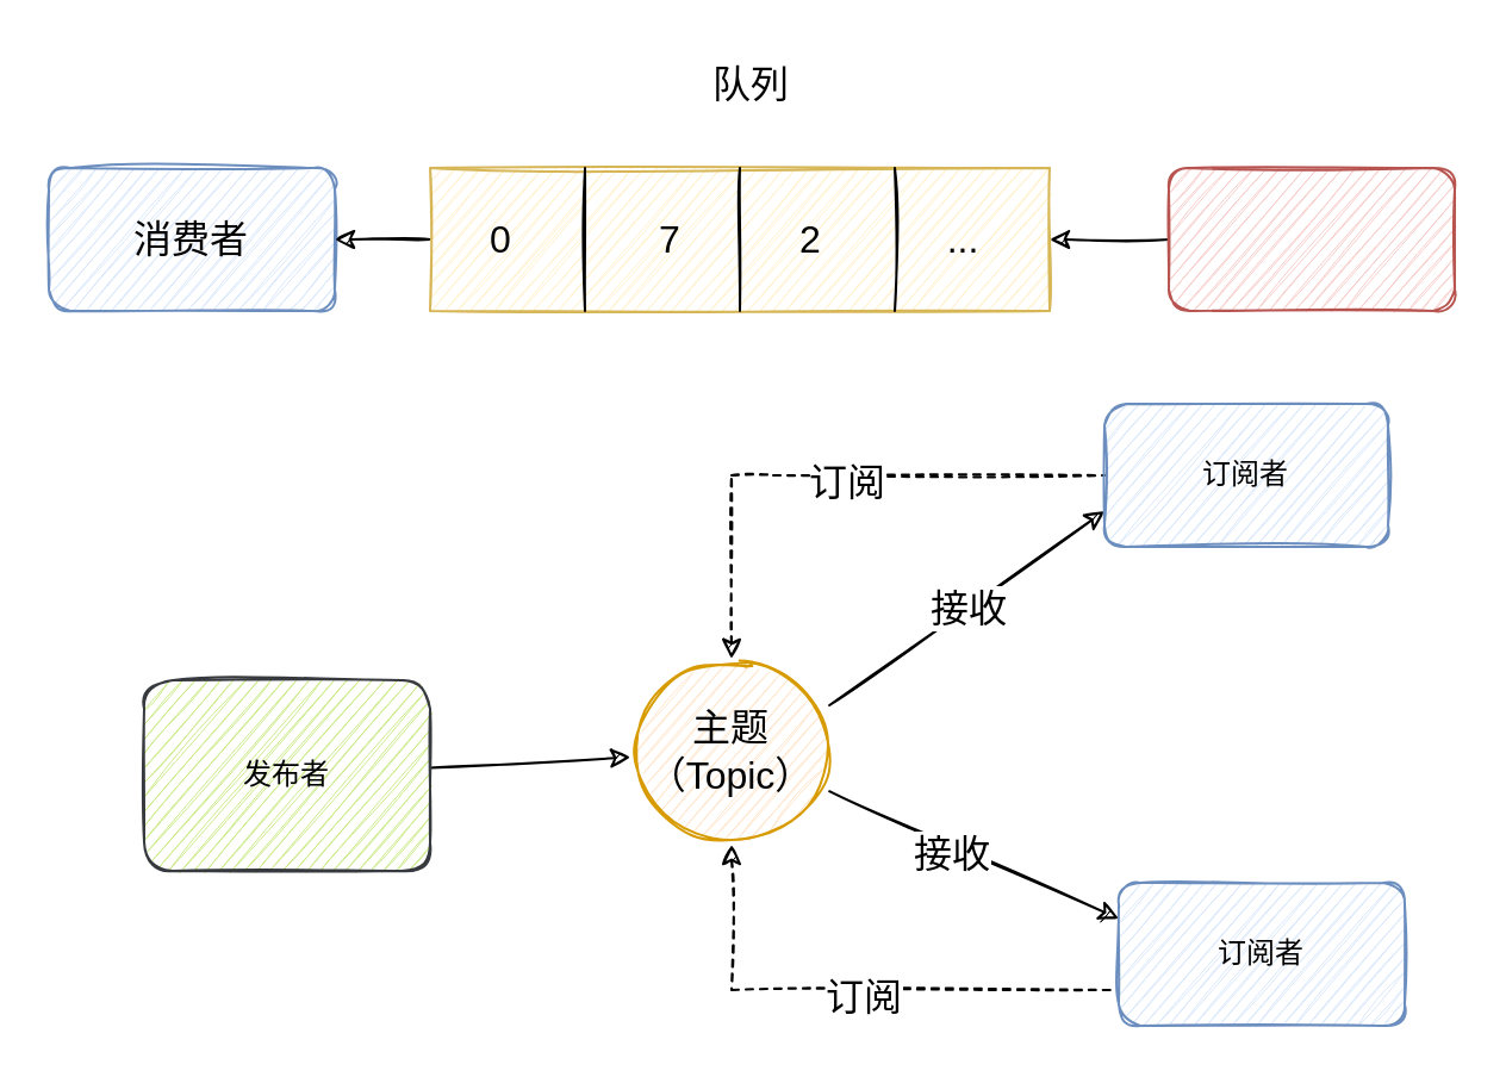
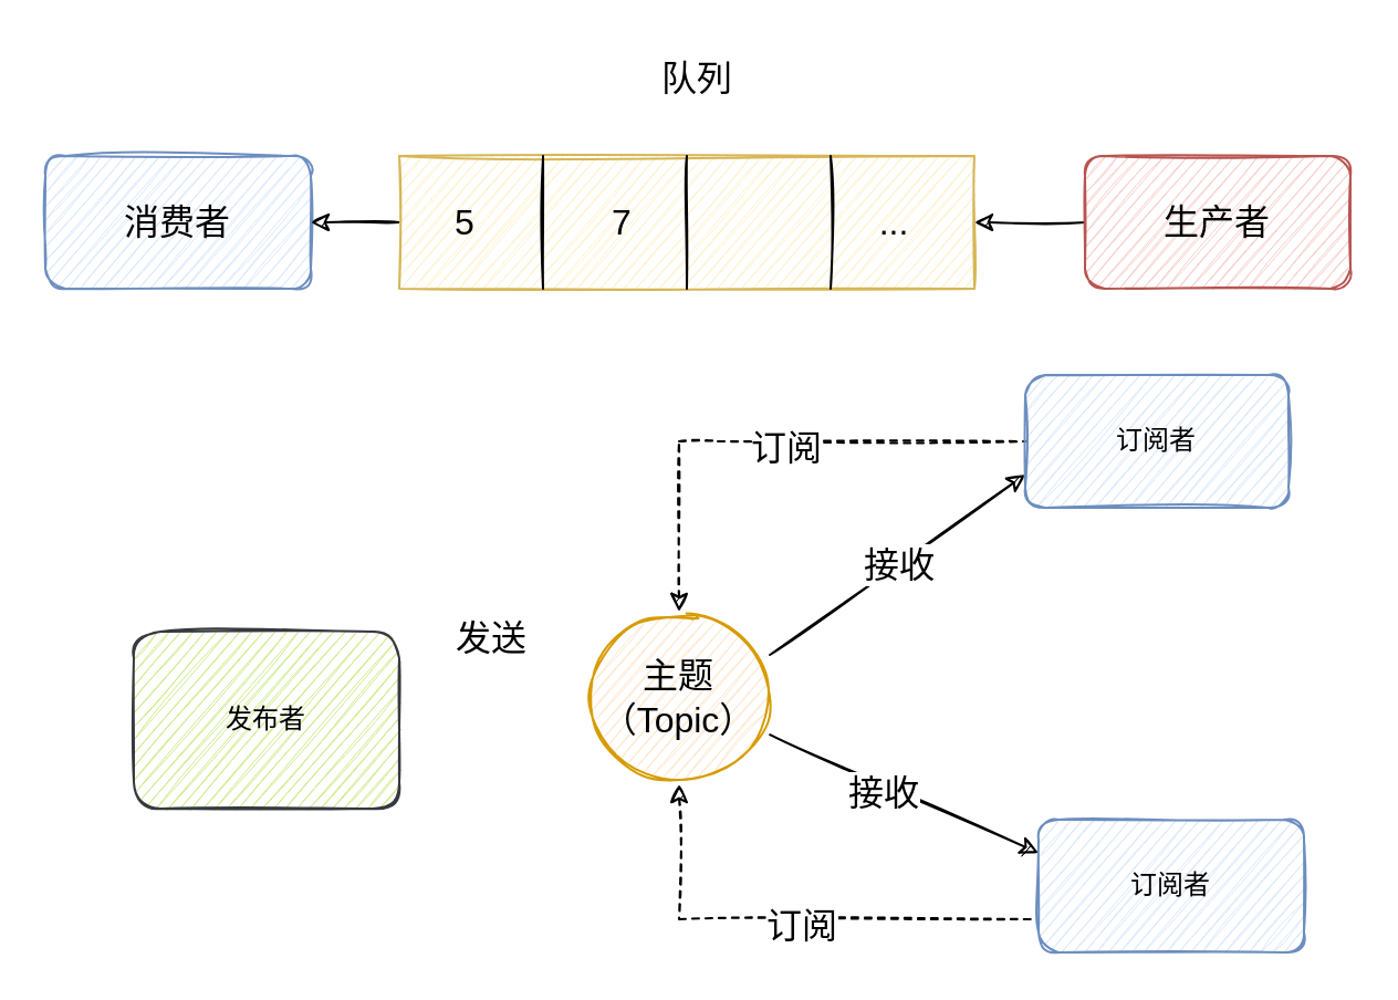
  <mxCell id="0" />
  <mxCell id="1" parent="0" />
  <mxCell id="2" value="" style="rounded=1;whiteSpace=wrap;html=1;glass=0;sketch=1;fillColor=#dae8fc;strokeColor=#6c8ebf;" vertex="1" parent="1"><mxGeometry x="20" y="70" width="120" height="60" as="geometry" /></mxCell>
  <mxCell id="3" value="" style="edgeStyle=orthogonalEdgeStyle;rounded=0;sketch=1;orthogonalLoop=1;jettySize=auto;html=1;" edge="1" parent="1" source="4" target="6"><mxGeometry relative="1" as="geometry" /></mxCell>
  <mxCell id="4" value="" style="rounded=1;whiteSpace=wrap;html=1;glass=0;sketch=1;fillColor=#f8cecc;strokeColor=#b85450;" vertex="1" parent="1"><mxGeometry x="490" y="70" width="120" height="60" as="geometry" /></mxCell>
  <mxCell id="5" value="" style="edgeStyle=orthogonalEdgeStyle;rounded=0;orthogonalLoop=1;jettySize=auto;html=1;sketch=1;" edge="1" parent="1" source="6" target="2"><mxGeometry relative="1" as="geometry" /></mxCell>
  <mxCell id="6" value="" style="rounded=0;whiteSpace=wrap;html=1;glass=0;sketch=1;fillColor=#fff2cc;strokeColor=#d6b656;" vertex="1" parent="1"><mxGeometry x="180" y="70" width="260" height="60" as="geometry" /></mxCell>
  <mxCell id="7" style="rounded=0;sketch=1;orthogonalLoop=1;jettySize=auto;html=1;exitX=0.25;exitY=0;exitDx=0;exitDy=0;entryX=0.25;entryY=1;entryDx=0;entryDy=0;endArrow=none;endFill=0;" edge="1" parent="1" source="6" target="6"><mxGeometry relative="1" as="geometry" /></mxCell>
  <mxCell id="8" style="edgeStyle=none;rounded=0;sketch=1;orthogonalLoop=1;jettySize=auto;html=1;exitX=0.5;exitY=0;exitDx=0;exitDy=0;endArrow=none;endFill=0;" edge="1" parent="1" source="6" target="6"><mxGeometry relative="1" as="geometry"><Array as="points"><mxPoint x="310" y="130" /></Array></mxGeometry></mxCell>
  <mxCell id="9" style="edgeStyle=none;rounded=0;sketch=1;orthogonalLoop=1;jettySize=auto;html=1;exitX=0.75;exitY=0;exitDx=0;exitDy=0;entryX=0.75;entryY=1;entryDx=0;entryDy=0;endArrow=none;endFill=0;" edge="1" parent="1" source="6" target="6"><mxGeometry relative="1" as="geometry" /></mxCell>
  <mxCell id="10" value="消费者" style="text;html=1;strokeColor=none;fillColor=none;align=center;verticalAlign=middle;whiteSpace=wrap;rounded=0;glass=0;sketch=1;fontSize=16;" vertex="1" parent="1"><mxGeometry x="45" y="85" width="70" height="30" as="geometry" /></mxCell>
+ <mxCell id="11" value="生产者" style="text;html=1;strokeColor=none;fillColor=none;align=center;verticalAlign=middle;whiteSpace=wrap;rounded=0;glass=0;sketch=1;fontSize=16;labelBackgroundColor=none;labelBorderColor=none;fontFamily=Helvetica;" vertex="1" parent="1"><mxGeometry x="515" y="85" width="70" height="30" as="geometry" /></mxCell>
  <mxCell id="12" value="队列" style="text;html=1;strokeColor=none;fillColor=none;align=center;verticalAlign=middle;whiteSpace=wrap;rounded=0;glass=0;sketch=1;fontSize=16;" vertex="1" parent="1"><mxGeometry x="280" y="20" width="70" height="30" as="geometry" /></mxCell>
- <mxCell id="13" value="0" style="text;html=1;strokeColor=none;fillColor=none;align=center;verticalAlign=middle;whiteSpace=wrap;rounded=0;glass=0;labelBackgroundColor=none;sketch=1;fontFamily=Helvetica;fontSize=16;" vertex="1" parent="1"><mxGeometry x="190" y="90" width="40" height="20" as="geometry" /></mxCell>
+ <mxCell id="13" value="5" style="text;html=1;strokeColor=none;fillColor=none;align=center;verticalAlign=middle;whiteSpace=wrap;rounded=0;glass=0;labelBackgroundColor=none;sketch=1;fontFamily=Helvetica;fontSize=16;" vertex="1" parent="1"><mxGeometry x="190" y="90" width="40" height="20" as="geometry" /></mxCell>
  <mxCell id="14" value="7" style="text;html=1;strokeColor=none;fillColor=none;align=center;verticalAlign=middle;whiteSpace=wrap;rounded=0;glass=0;labelBackgroundColor=none;sketch=1;fontFamily=Helvetica;fontSize=16;" vertex="1" parent="1"><mxGeometry x="261" y="90" width="40" height="20" as="geometry" /></mxCell>
- <mxCell id="15" value="2" style="text;html=1;strokeColor=none;fillColor=none;align=center;verticalAlign=middle;whiteSpace=wrap;rounded=0;glass=0;labelBackgroundColor=none;sketch=1;fontFamily=Helvetica;fontSize=16;" vertex="1" parent="1"><mxGeometry x="320" y="90" width="40" height="20" as="geometry" /></mxCell>
  <mxCell id="16" value="..." style="text;html=1;strokeColor=none;fillColor=none;align=center;verticalAlign=middle;whiteSpace=wrap;rounded=0;glass=0;labelBackgroundColor=none;sketch=1;fontFamily=Helvetica;fontSize=16;" vertex="1" parent="1"><mxGeometry x="384" y="90" width="40" height="20" as="geometry" /></mxCell>
- <mxCell id="17" value="" style="edgeStyle=none;rounded=0;sketch=1;orthogonalLoop=1;jettySize=auto;html=1;endArrow=classic;endFill=1;fontFamily=Helvetica;fontSize=16;" edge="1" parent="1" source="18" target="26"><mxGeometry relative="1" as="geometry" /></mxCell>
  <mxCell id="18" value="发布者" style="rounded=1;whiteSpace=wrap;html=1;glass=0;sketch=1;fillColor=#cdeb8b;strokeColor=#36393d;" vertex="1" parent="1"><mxGeometry x="60" y="285" width="120" height="80" as="geometry" /></mxCell>
  <mxCell id="19" value="" style="edgeStyle=none;rounded=0;sketch=1;orthogonalLoop=1;jettySize=auto;html=1;endArrow=classic;endFill=1;fontFamily=Helvetica;fontSize=16;exitX=0.983;exitY=0.713;exitDx=0;exitDy=0;exitPerimeter=0;entryX=0;entryY=0.25;entryDx=0;entryDy=0;" edge="1" parent="1" source="26" target="28"><mxGeometry relative="1" as="geometry" /></mxCell>
  <mxCell id="20" value="接收" style="edgeLabel;html=1;align=center;verticalAlign=middle;resizable=0;points=[];fontSize=16;fontFamily=Helvetica;" vertex="1" connectable="0" parent="19"><mxGeometry x="-0.137" y="-3" relative="1" as="geometry"><mxPoint as="offset" /></mxGeometry></mxCell>
  <mxCell id="21" value="接收" style="edgeStyle=none;rounded=0;sketch=1;orthogonalLoop=1;jettySize=auto;html=1;endArrow=classic;endFill=1;fontFamily=Helvetica;fontSize=16;exitX=0.983;exitY=0.25;exitDx=0;exitDy=0;exitPerimeter=0;entryX=0;entryY=0.75;entryDx=0;entryDy=0;" edge="1" parent="1" source="26" target="27"><mxGeometry relative="1" as="geometry"><mxPoint x="456" y="248" as="targetPoint" /></mxGeometry></mxCell>
  <mxCell id="22" style="edgeStyle=orthogonalEdgeStyle;rounded=0;sketch=1;orthogonalLoop=1;jettySize=auto;html=1;exitX=0.5;exitY=0;exitDx=0;exitDy=0;entryX=0;entryY=0.5;entryDx=0;entryDy=0;endArrow=none;endFill=0;fontFamily=Helvetica;fontSize=16;startArrow=classic;startFill=1;dashed=1;" edge="1" parent="1" source="26" target="27"><mxGeometry relative="1" as="geometry"><Array as="points"><mxPoint x="324" y="199" /><mxPoint x="458" y="199" /></Array></mxGeometry></mxCell>
  <mxCell id="23" value="订阅" style="edgeLabel;html=1;align=center;verticalAlign=middle;resizable=0;points=[];fontSize=16;fontFamily=Helvetica;" vertex="1" connectable="0" parent="22"><mxGeometry x="0.074" y="-2" relative="1" as="geometry"><mxPoint as="offset" /></mxGeometry></mxCell>
  <mxCell id="24" style="edgeStyle=orthogonalEdgeStyle;rounded=0;sketch=1;orthogonalLoop=1;jettySize=auto;html=1;exitX=0.5;exitY=1;exitDx=0;exitDy=0;entryX=0;entryY=0.75;entryDx=0;entryDy=0;endArrow=none;endFill=0;fontFamily=Helvetica;fontSize=16;startArrow=classic;startFill=1;dashed=1;" edge="1" parent="1" source="26" target="28"><mxGeometry relative="1" as="geometry" /></mxCell>
  <mxCell id="25" value="订阅" style="edgeLabel;html=1;align=center;verticalAlign=middle;resizable=0;points=[];fontSize=16;fontFamily=Helvetica;" vertex="1" connectable="0" parent="24"><mxGeometry x="0.035" y="-2" relative="1" as="geometry"><mxPoint as="offset" /></mxGeometry></mxCell>
  <mxCell id="26" value="主题&lt;br&gt;（Topic）" style="ellipse;whiteSpace=wrap;html=1;glass=0;labelBackgroundColor=none;sketch=1;fontFamily=Helvetica;fontSize=16;fillColor=#ffe6cc;strokeColor=#d79b00;" vertex="1" parent="1"><mxGeometry x="264" y="276" width="85" height="78" as="geometry" /></mxCell>
  <mxCell id="27" value="订阅者" style="rounded=1;whiteSpace=wrap;html=1;glass=0;sketch=1;fillColor=#dae8fc;strokeColor=#6c8ebf;" vertex="1" parent="1"><mxGeometry x="463" y="169" width="119" height="60" as="geometry" /></mxCell>
  <mxCell id="28" value="订阅者" style="rounded=1;whiteSpace=wrap;html=1;glass=0;sketch=1;fillColor=#dae8fc;strokeColor=#6c8ebf;" vertex="1" parent="1"><mxGeometry x="469" y="370" width="120" height="60" as="geometry" /></mxCell>
+ <mxCell id="29" value="发送" style="text;html=1;strokeColor=none;fillColor=none;align=center;verticalAlign=middle;whiteSpace=wrap;rounded=0;glass=0;labelBackgroundColor=none;sketch=1;fontFamily=Helvetica;fontSize=16;" vertex="1" parent="1"><mxGeometry x="202" y="278" width="40" height="20" as="geometry" /></mxCell>
